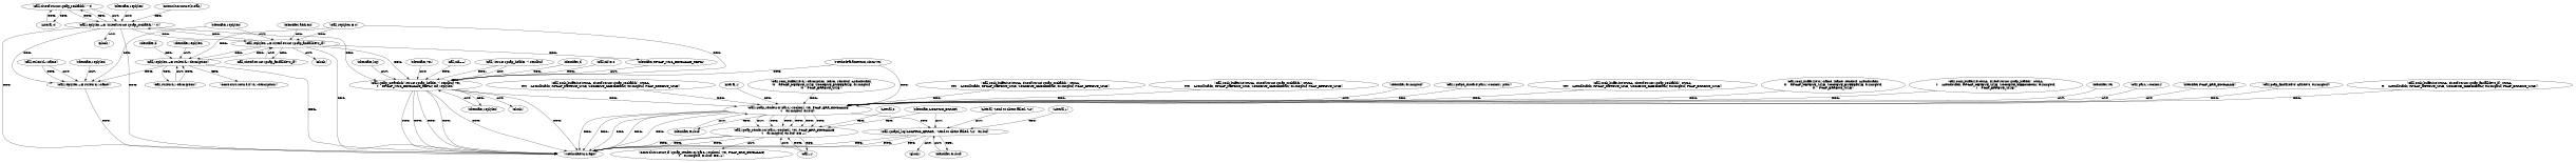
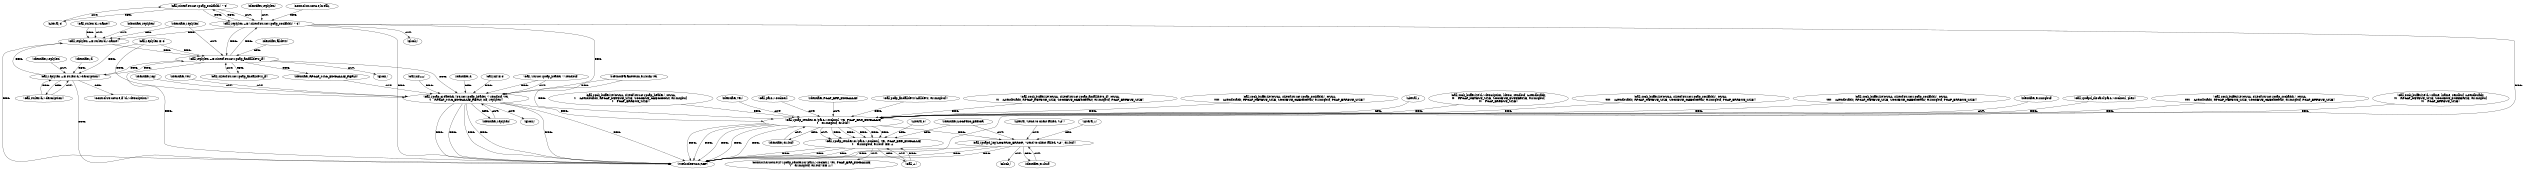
  digraph {
    n1 [label="(Call,sizeof(struct rpcap_sockaddr) * 4)"]
    n2 [label="(Call,replylen += (sizeof(struct rpcap_sockaddr) * 4))"]
    n3 [label="(Literal,4)"]
    n4 [label="(Call,replylen += strlen(d->name))"]
    n5 [label="(Call,replylen += sizeof(struct rpcap_findalldevs_if))"]
    n6 [label="(Call,rpcap_createhdr((struct rpcap_header *) sendbuf, ver,\n\t    RPCAP_MSG_FINDALLIF_REPLY, nif, replylen))"]
    n7 [label="(Block,)"]
    n8 [label="(MethodReturn,RET)"]
    n9 [label="(Call,replylen += strlen(d->description))"]
    n10 [label="(ControlStructure,if (d->description))"]
    n11 [label="(Call,strlen(d->description))"]
    n12 [label="(Call,sizeof(struct rpcap_findalldevs_if))"]
    n13 [label="(Block,)"]
    n14 [label="(Identifier,RPCAP_MSG_FINDALLIF_REPLY)"]
    n15 [label="(Call,rpcap_senderror(pars->sockctrl, ver, PCAP_ERR_FINDALLIF,\n\t    errmsgbuf, errbuf))"]
    n16 [label="(Identifier,replylen)"]
    n17 [label="(Block,)"]
    n18 [label="(Call,strlen(d->name))"]
    n19 [label="(Call,rpcap_senderror(pars->sockctrl, ver, PCAP_ERR_FINDALLIF,\n\t    errmsgbuf, errbuf) == -1)"]
    n20 [label="(Call,rpcapd_log(LOGPRIO_ERROR, \"Send to client failed: %s\", errbuf))"]
    n21 [label="(Identifier,errbuf)"]
    n22 [label="(ControlStructure,if (rpcap_senderror(pars->sockctrl, ver, PCAP_ERR_FINDALLIF,\n\t    errmsgbuf, errbuf) == -1))"]
    n23 [label="(Call,-1)"]
    n24 [label="(Identifier,errbuf)"]
    n25 [label="(Block,)"]
    n26 [label="(Identifier,log)"]
-   n27 [label="(MethodParameterIn,uint8 ver)"]
+   n27 [label="(MethodParameterIn,errbuf8 ver)"]
    n28 [label="(Call,sock_bufferize(NULL, sizeof(struct rpcap_sockaddr), NULL,\n\t\t\t\t    &sendbufidx, RPCAP_NETBUF_SIZE, SOCKBUF_CHECKONLY, errmsgbuf, PCAP_ERRBUF_SIZE))"]
    n29 [label="(Call,sock_bufferize(NULL, sizeof(struct rpcap_sockaddr), NULL,\n\t\t\t\t    &sendbufidx, RPCAP_NETBUF_SIZE, SOCKBUF_CHECKONLY, errmsgbuf, PCAP_ERRBUF_SIZE))"]
    n30 [label="(Identifier,LOGPRIO_ERROR)"]
    n31 [label="(Identifier,d)"]
-   n32 [label="(Identifier,address)"]
+   n32 [label="(Identifier,alldevs)"]
    n33 [label="(Identifier,errmsgbuf)"]
    n34 [label="(Call,rpcapd_discard(pars->sockctrl, plen))"]
    n35 [label="(Call,sock_bufferize(NULL, sizeof(struct rpcap_sockaddr), NULL,\n\t\t\t\t    &sendbufidx, RPCAP_NETBUF_SIZE, SOCKBUF_CHECKONLY, errmsgbuf, PCAP_ERRBUF_SIZE))"]
    n36 [label="(Literal,1)"]
    n37 [label="(Identifier,replylen)"]
    n38 [label="(Call,replylen = 0)"]
    n39 [label="(Call,sock_bufferize(d->name, lname, sendbuf, &sendbufidx,\n\t\t    RPCAP_NETBUF_SIZE, SOCKBUF_BUFFERIZE, errmsgbuf,\n\t\t    PCAP_ERRBUF_SIZE))"]
    n40 [label="(Call,sock_bufferize(NULL, sizeof(struct rpcap_header), NULL,\n\t    &sendbufidx, RPCAP_NETBUF_SIZE, SOCKBUF_CHECKONLY, errmsgbuf,\n\t    PCAP_ERRBUF_SIZE))"]
    n41 [label="(Identifier,replylen)"]
    n42 [label="(Identifier,ver)"]
    n43 [label="(Call,nif++)"]
    n44 [label="(Identifier,ver)"]
    n45 [label="(Call,(struct rpcap_header *) sendbuf)"]
    n46 [label="(Call,pars->sockctrl)"]
    n47 [label="(Literal,\"Send to client failed: %s\")"]
    n48 [label="(ControlStructure,break;)"]
    n49 [label="(Identifier,PCAP_ERR_FINDALLIF)"]
    n50 [label="(Identifier,replylen)"]
    n51 [label="(Call,pcap_findalldevs(&alldevs, errmsgbuf))"]
    n52 [label="(Identifier,replylen)"]
    n53 [label="(Literal,0)"]
    n54 [label="(Call,sock_bufferize(NULL, sizeof(struct rpcap_findalldevs_if), NULL,\n\t\t    &sendbufidx, RPCAP_NETBUF_SIZE, SOCKBUF_CHECKONLY, errmsgbuf, PCAP_ERRBUF_SIZE))"]
    n55 [label="(Call,sock_bufferize(NULL, sizeof(struct rpcap_sockaddr), NULL,\n\t\t\t\t    &sendbufidx, RPCAP_NETBUF_SIZE, SOCKBUF_CHECKONLY, errmsgbuf, PCAP_ERRBUF_SIZE))"]
    n56 [label="(Identifier,d)"]
    n57 [label="(Literal,1)"]
    n58 [label="(Call,sock_bufferize(d->description, ldescr, sendbuf, &sendbufidx,\n\t\t    RPCAP_NETBUF_SIZE, SOCKBUF_BUFFERIZE, errmsgbuf,\n\t\t    PCAP_ERRBUF_SIZE))"]
    n59 [label="(Call,nif = 0)"]
    n1 -> n2 [label="AST: "]
    n1 -> n2 [label="DDG: "]
    n1 -> n3 [label="CFG: "]
    n2 -> n1 [label="CFG: "]
    n2 -> n4 [label="DDG: "]
    n2 -> n5 [label="DDG: "]
    n2 -> n6 [label="DDG: "]
    n2 -> n7 [label="AST: "]
    n2 -> n8 [label="DDG: "]
    n2 -> n8 [label="DDG: "]
-   n3 -> n1 [label="DDG: "]
+   n3 -> n1 [label="AST: "]
+   n4 -> n5 [label="DDG: "]
    n4 -> n8 [label="DDG: "]
    n5 -> n2 [label="DDG: "]
    n5 -> n6 [label="DDG: "]
    n5 -> n8 [label="DDG: "]
    n5 -> n9 [label="DDG: "]
    n5 -> n12 [label="CFG: "]
    n5 -> n13 [label="AST: "]
    n5 -> n14 [label="DDG: "]
    n6 -> n8 [label="DDG: "]
    n6 -> n8 [label="DDG: "]
    n6 -> n8 [label="DDG: "]
    n6 -> n8 [label="DDG: "]
    n6 -> n8 [label="DDG: "]
    n6 -> n8 [label="DDG: "]
    n6 -> n15 [label="DDG: "]
    n6 -> n16 [label="CFG: "]
    n6 -> n17 [label="AST: "]
    n9 -> n4 [label="DDG: "]
    n9 -> n5 [label="DDG: "]
    n9 -> n8 [label="DDG: "]
    n9 -> n10 [label="CFG: "]
    n9 -> n11 [label="CFG: "]
    n11 -> n9 [label="AST: "]
    n11 -> n9 [label="DDG: "]
    n12 -> n5 [label="AST: "]
    n14 -> n6 [label="AST: "]
    n15 -> n8 [label="DDG: "]
    n15 -> n8 [label="DDG: "]
    n15 -> n8 [label="DDG: "]
    n15 -> n8 [label="DDG: "]
    n15 -> n8 [label="DDG: "]
    n15 -> n19 [label="AST: "]
    n15 -> n19 [label="DDG: "]
    n15 -> n19 [label="DDG: "]
    n15 -> n19 [label="DDG: "]
    n15 -> n19 [label="DDG: "]
    n15 -> n19 [label="DDG: "]
    n15 -> n20 [label="DDG: "]
    n15 -> n21 [label="CFG: "]
    n16 -> n6 [label="AST: "]
    n18 -> n4 [label="AST: "]
    n18 -> n4 [label="DDG: "]
    n19 -> n8 [label="DDG: "]
    n19 -> n8 [label="DDG: "]
    n19 -> n8 [label="DDG: "]
    n19 -> n22 [label="AST: "]
    n19 -> n23 [label="CFG: "]
    n20 -> n8 [label="DDG: "]
    n20 -> n8 [label="DDG: "]
    n20 -> n8 [label="DDG: "]
    n20 -> n24 [label="CFG: "]
    n20 -> n25 [label="AST: "]
    n21 -> n15 [label="AST: "]
    n23 -> n19 [label="AST: "]
    n23 -> n19 [label="DDG: "]
    n24 -> n20 [label="AST: "]
    n26 -> n6 [label="AST: "]
    n27 -> n6 [label="DDG: "]
    n27 -> n15 [label="DDG: "]
    n28 -> n15 [label="DDG: "]
    n29 -> n15 [label="DDG: "]
    n30 -> n19 [label="CFG: "]
    n30 -> n20 [label="AST: "]
    n31 -> n9 [label="CFG: "]
    n32 -> n5 [label="CFG: "]
    n33 -> n15 [label="AST: "]
    n34 -> n15 [label="DDG: "]
    n35 -> n15 [label="DDG: "]
    n36 -> n20 [label="CFG: "]
    n37 -> n4 [label="CFG: "]
    n37 -> n5 [label="AST: "]
    n38 -> n5 [label="DDG: "]
    n38 -> n6 [label="DDG: "]
    n38 -> n9 [label="DDG: "]
    n39 -> n15 [label="DDG: "]
    n40 -> n15 [label="DDG: "]
    n41 -> n2 [label="AST: "]
    n42 -> n6 [label="AST: "]
    n43 -> n6 [label="DDG: "]
    n44 -> n15 [label="AST: "]
    n45 -> n6 [label="AST: "]
    n45 -> n6 [label="DDG: "]
    n46 -> n15 [label="AST: "]
    n47 -> n20 [label="AST: "]
    n48 -> n2 [label="CFG: "]
    n49 -> n15 [label="AST: "]
    n50 -> n4 [label="AST: "]
    n51 -> n15 [label="DDG: "]
    n52 -> n9 [label="AST: "]
    n53 -> n19 [label="CFG: "]
    n54 -> n15 [label="DDG: "]
    n55 -> n15 [label="DDG: "]
    n56 -> n6 [label="CFG: "]
    n57 -> n15 [label="CFG: "]
    n58 -> n15 [label="DDG: "]
    n59 -> n6 [label="DDG: "]
  }
